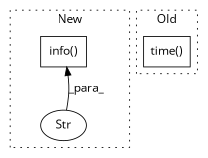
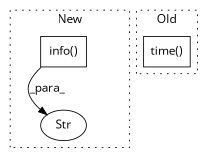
  digraph {
    fontname="Open Sans"
    node [a=75 shape=box fontname="Open Sans"]
    n1 [l="12,1" label="info()" s="12271,12312"]
    n2 [a=66 l=17 label=Str s=12283 shape=ellipse]
    n3 [l=11 label="time()" s=8729]
    subgraph cluster_1 {
      label=New
      style=dotted
      n1
      n2
    }
    subgraph cluster_2 {
      label=Old
      style=dotted
      n3
    }
-   n2 -> n1 [label=_para_ fontname="Open Sans"]
+   n1 -> n2 [label=_para_ fontname="Open Sans"]
  }
